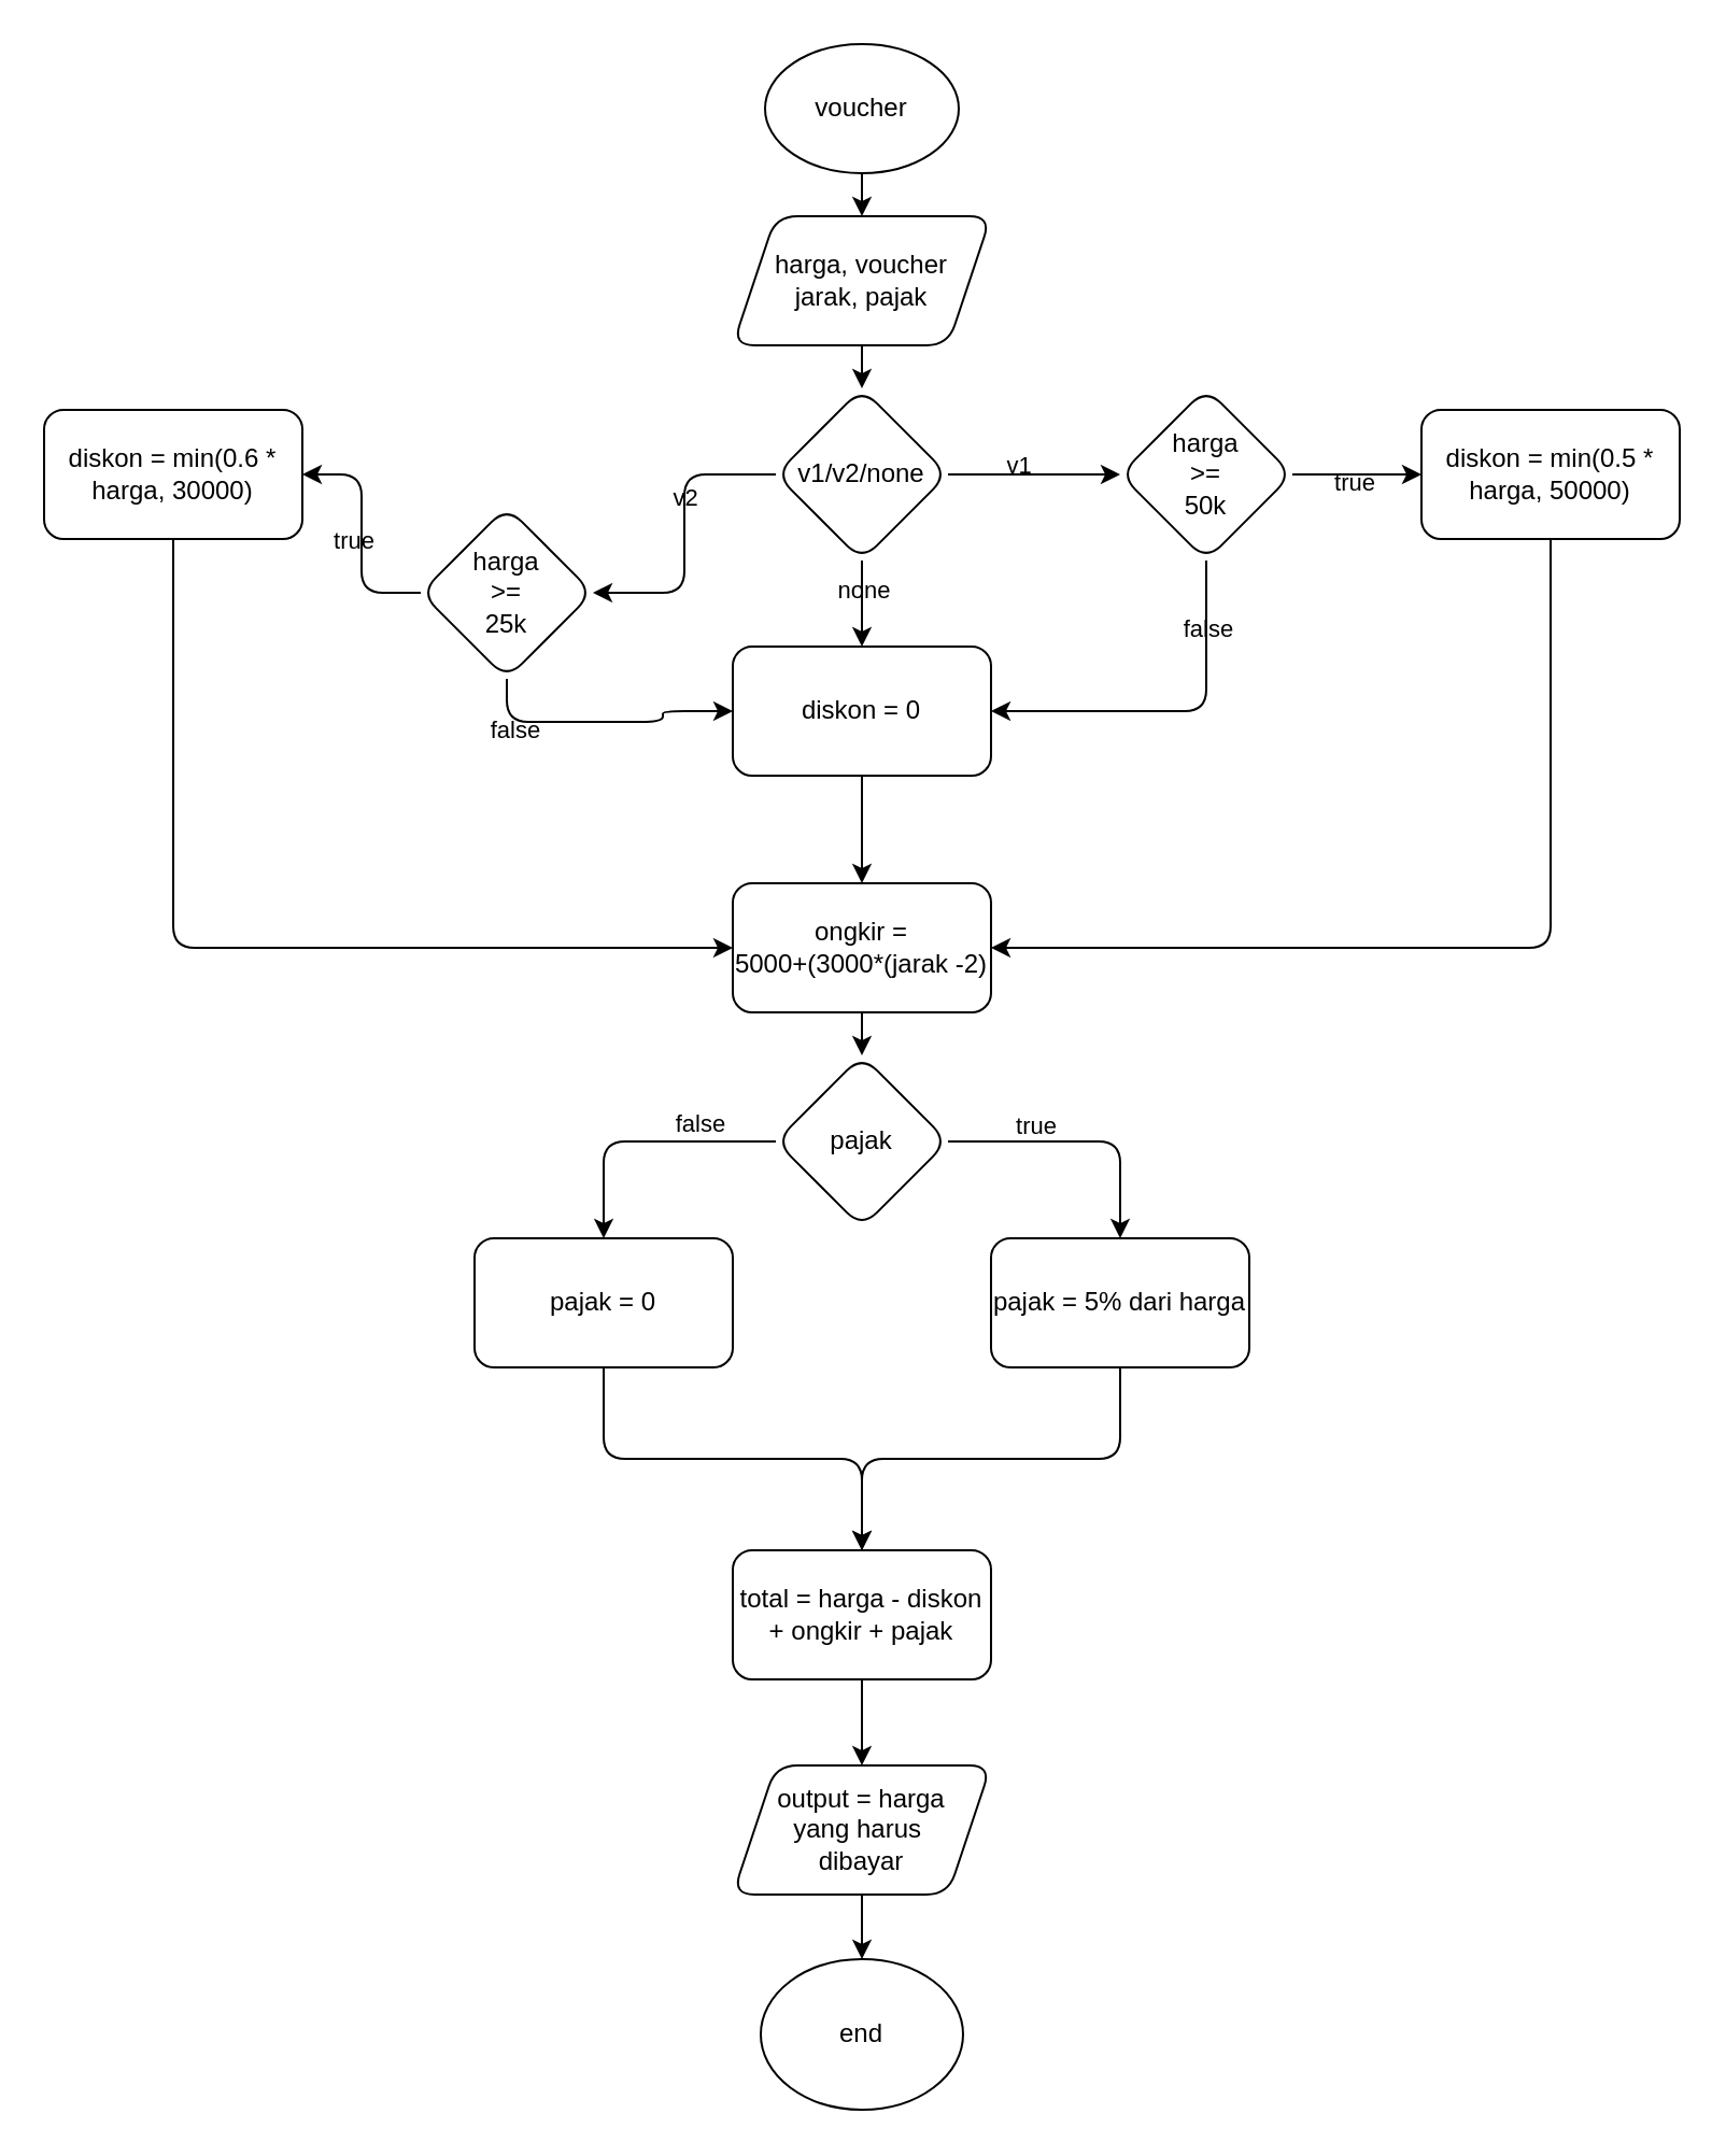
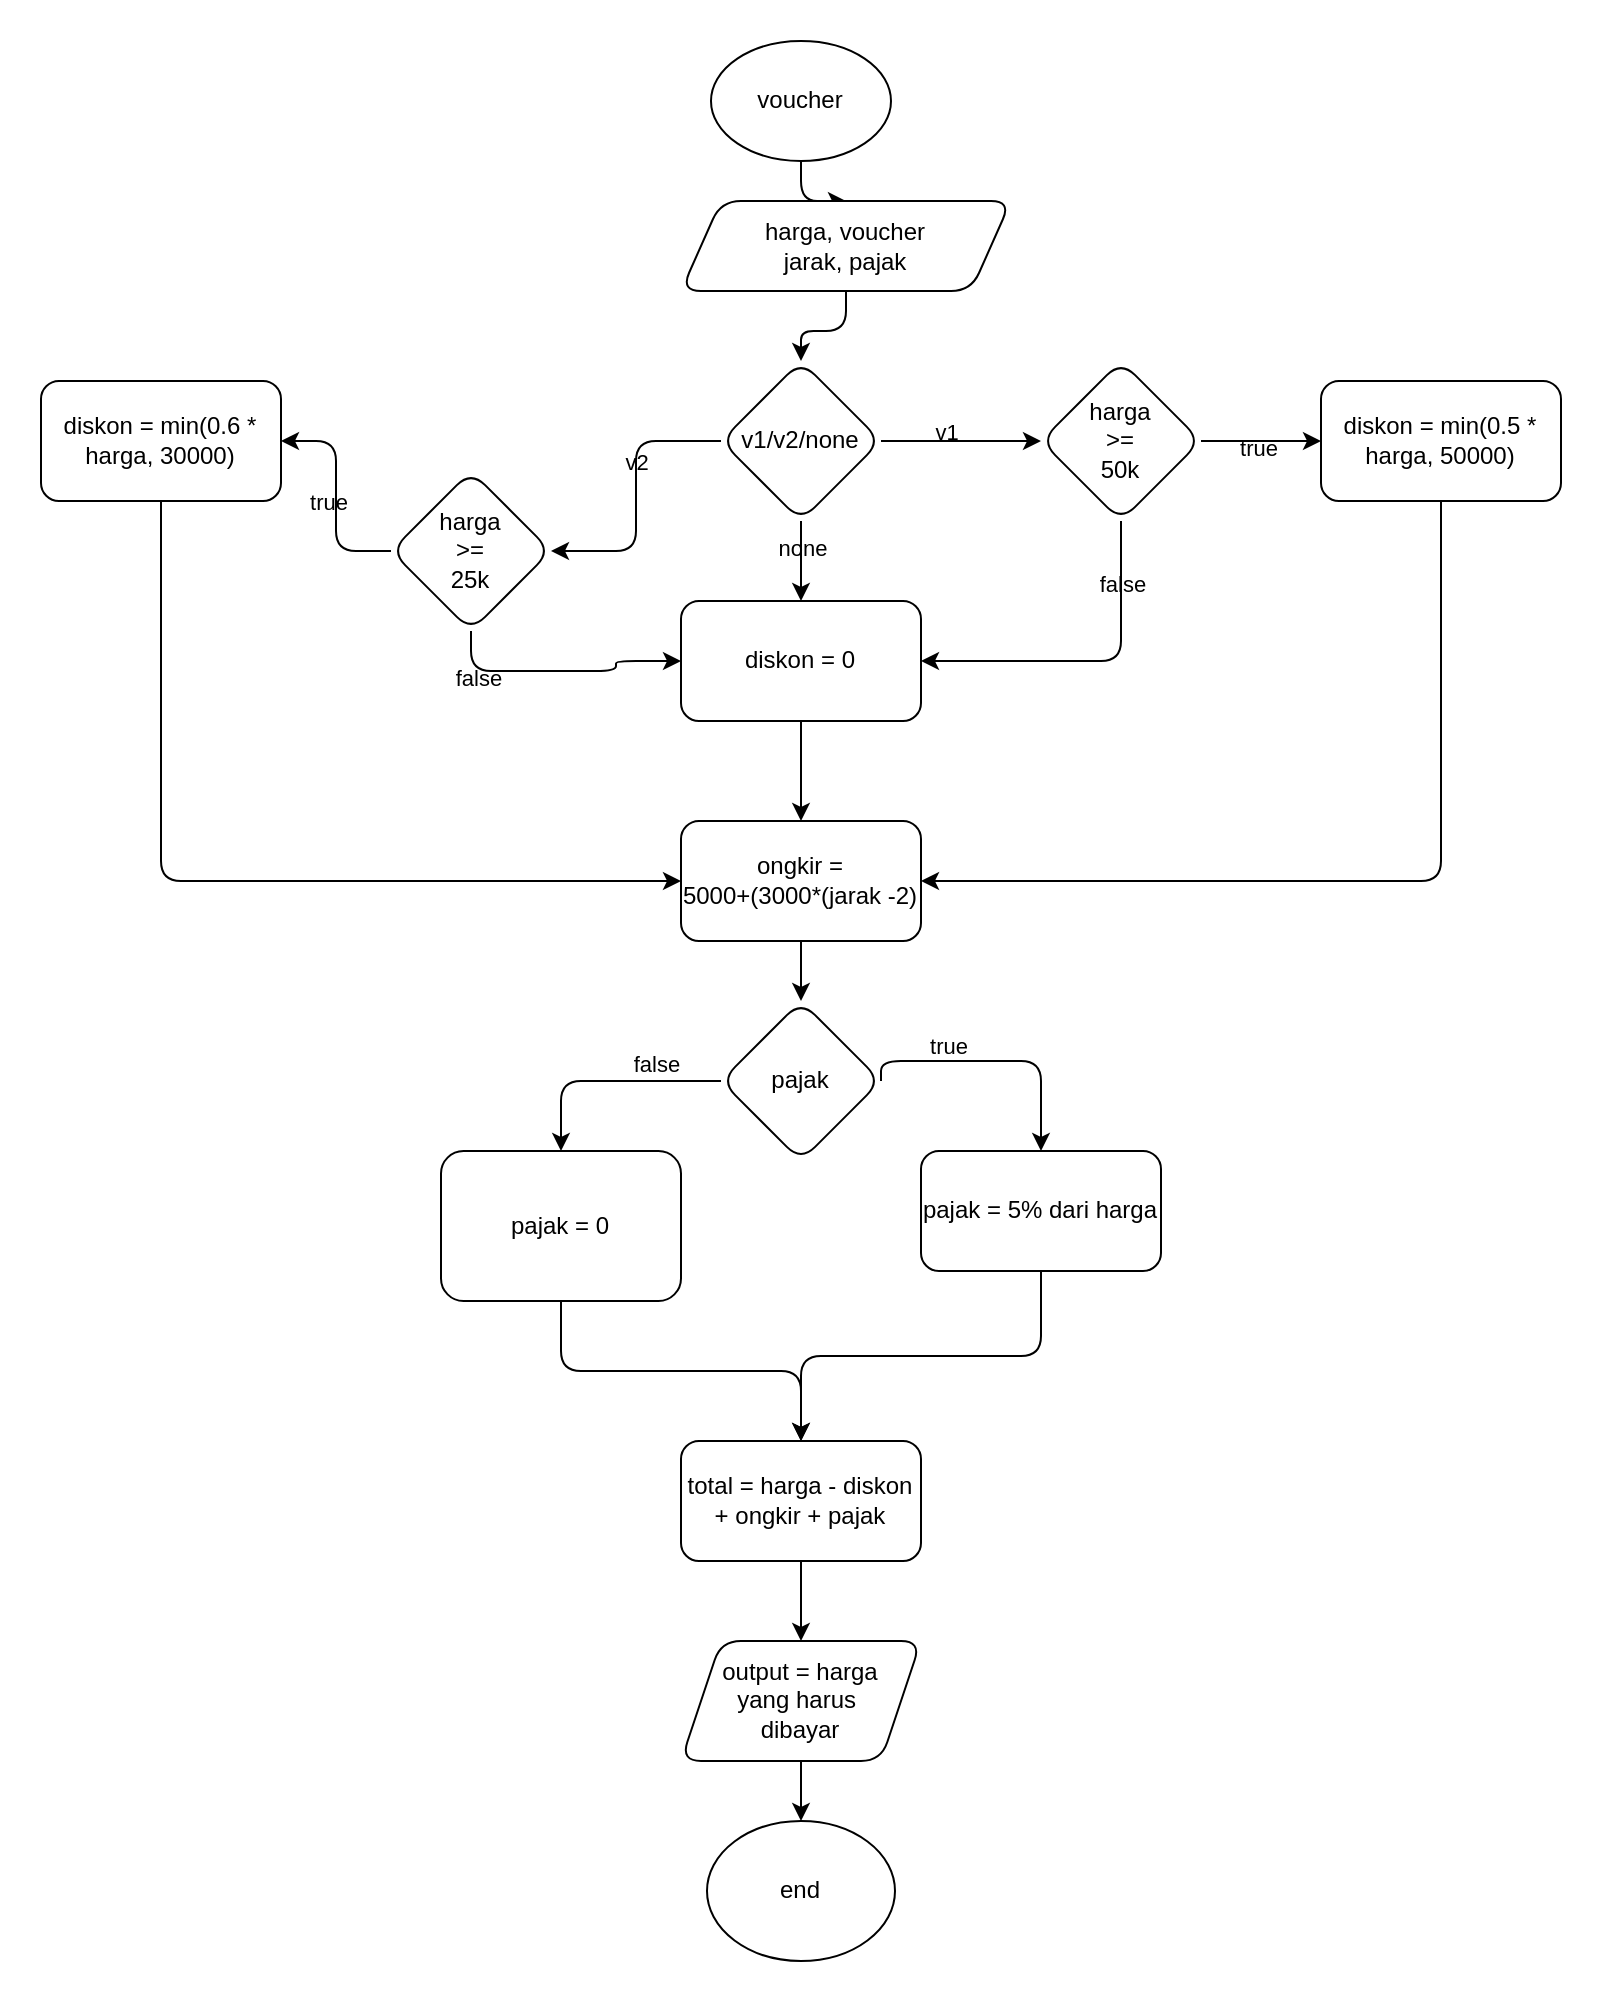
  <mxCell id="0" />
  <mxCell id="1" parent="0" />
  <mxCell id="2" value="" style="edgeStyle=orthogonalEdgeStyle;rounded=1;orthogonalLoop=1;jettySize=auto;html=1;labelBackgroundColor=none;fontColor=default;" parent="1" source="3" target="5" edge="1"><mxGeometry relative="1" as="geometry" /></mxCell>
  <mxCell id="3" value="voucher" style="ellipse;whiteSpace=wrap;html=1;rounded=1;labelBackgroundColor=none;" parent="1" vertex="1"><mxGeometry x="355" width="90" height="60" as="geometry" y="20" /></mxCell>
  <mxCell id="4" value="" style="edgeStyle=orthogonalEdgeStyle;rounded=1;orthogonalLoop=1;jettySize=auto;html=1;labelBackgroundColor=none;fontColor=default;" parent="1" source="5" target="12" edge="1"><mxGeometry relative="1" as="geometry" /></mxCell>
- <mxCell id="5" value="harga, voucher&lt;br&gt;jarak, pajak" style="shape=parallelogram;perimeter=parallelogramPerimeter;whiteSpace=wrap;html=1;fixedSize=1;rounded=1;labelBackgroundColor=none;" parent="1" vertex="1"><mxGeometry x="340" y="100" width="120" height="60" as="geometry" /></mxCell>
+ <mxCell id="5" value="harga, voucher&lt;br&gt;jarak, pajak" style="shape=parallelogram;perimeter=parallelogramPerimeter;whiteSpace=wrap;html=1;fixedSize=1;rounded=1;labelBackgroundColor=none;" parent="1" vertex="1"><mxGeometry x="340" y="100" width="165" height="45" as="geometry" /></mxCell>
  <mxCell id="6" value="" style="edgeStyle=orthogonalEdgeStyle;rounded=1;orthogonalLoop=1;jettySize=auto;html=1;labelBackgroundColor=none;fontColor=default;" parent="1" source="12" target="14" edge="1"><mxGeometry relative="1" as="geometry" /></mxCell>
  <mxCell id="7" value="none" style="edgeLabel;html=1;align=center;verticalAlign=middle;resizable=0;points=[];rounded=1;labelBackgroundColor=none;" parent="6" vertex="1" connectable="0"><mxGeometry x="-0.55" y="-1" relative="1" as="geometry"><mxPoint x="1" y="4" as="offset" /></mxGeometry></mxCell>
  <mxCell id="8" value="" style="edgeStyle=orthogonalEdgeStyle;rounded=1;orthogonalLoop=1;jettySize=auto;html=1;labelBackgroundColor=none;fontColor=default;" parent="1" source="12" target="19" edge="1"><mxGeometry relative="1" as="geometry" /></mxCell>
  <mxCell id="9" value="v1" style="edgeLabel;html=1;align=center;verticalAlign=middle;resizable=0;points=[];rounded=1;labelBackgroundColor=none;" parent="8" vertex="1" connectable="0"><mxGeometry x="-0.2" y="1" relative="1" as="geometry"><mxPoint y="-4" as="offset" /></mxGeometry></mxCell>
  <mxCell id="10" value="" style="edgeStyle=orthogonalEdgeStyle;rounded=1;orthogonalLoop=1;jettySize=auto;html=1;labelBackgroundColor=none;fontColor=default;" parent="1" source="12" target="26" edge="1"><mxGeometry relative="1" as="geometry" /></mxCell>
  <mxCell id="11" value="v2" style="edgeLabel;html=1;align=center;verticalAlign=middle;resizable=0;points=[];rounded=1;labelBackgroundColor=none;" parent="10" vertex="1" connectable="0"><mxGeometry x="-0.175" relative="1" as="geometry"><mxPoint y="-5" as="offset" /></mxGeometry></mxCell>
  <mxCell id="12" value="v1/v2/none" style="rhombus;whiteSpace=wrap;html=1;rounded=1;labelBackgroundColor=none;" parent="1" vertex="1"><mxGeometry x="360" y="180" width="80" height="80" as="geometry" /></mxCell>
  <mxCell id="13" value="" style="edgeStyle=orthogonalEdgeStyle;rounded=1;orthogonalLoop=1;jettySize=auto;html=1;labelBackgroundColor=none;fontColor=default;" parent="1" source="14" target="30" edge="1"><mxGeometry relative="1" as="geometry" /></mxCell>
  <mxCell id="14" value="diskon = 0" style="whiteSpace=wrap;html=1;rounded=1;labelBackgroundColor=none;" parent="1" vertex="1"><mxGeometry x="340" y="300" width="120" height="60" as="geometry" /></mxCell>
  <mxCell id="15" value="" style="edgeStyle=orthogonalEdgeStyle;rounded=1;orthogonalLoop=1;jettySize=auto;html=1;labelBackgroundColor=none;fontColor=default;" parent="1" source="19" target="21" edge="1"><mxGeometry relative="1" as="geometry" /></mxCell>
  <mxCell id="16" value="true" style="edgeLabel;html=1;align=center;verticalAlign=middle;resizable=0;points=[];rounded=1;labelBackgroundColor=none;" parent="15" vertex="1" connectable="0"><mxGeometry x="-0.067" y="-3" relative="1" as="geometry"><mxPoint as="offset" /></mxGeometry></mxCell>
  <mxCell id="17" style="edgeStyle=orthogonalEdgeStyle;rounded=1;orthogonalLoop=1;jettySize=auto;html=1;exitX=0.5;exitY=1;exitDx=0;exitDy=0;entryX=1;entryY=0.5;entryDx=0;entryDy=0;labelBackgroundColor=none;fontColor=default;" parent="1" source="19" target="14" edge="1"><mxGeometry relative="1" as="geometry" /></mxCell>
  <mxCell id="18" value="false" style="edgeLabel;html=1;align=center;verticalAlign=middle;resizable=0;points=[];rounded=1;labelBackgroundColor=none;" parent="17" vertex="1" connectable="0"><mxGeometry x="-0.494" y="1" relative="1" as="geometry"><mxPoint x="-1" y="-12" as="offset" /></mxGeometry></mxCell>
  <mxCell id="19" value="harga &lt;br&gt;&amp;gt;=&lt;br&gt;50k" style="rhombus;whiteSpace=wrap;html=1;rounded=1;labelBackgroundColor=none;" parent="1" vertex="1"><mxGeometry x="520" y="180" width="80" height="80" as="geometry" /></mxCell>
  <mxCell id="20" style="edgeStyle=orthogonalEdgeStyle;rounded=1;orthogonalLoop=1;jettySize=auto;html=1;exitX=0.5;exitY=1;exitDx=0;exitDy=0;entryX=1;entryY=0.5;entryDx=0;entryDy=0;labelBackgroundColor=none;fontColor=default;" parent="1" source="21" target="30" edge="1"><mxGeometry relative="1" as="geometry" /></mxCell>
  <mxCell id="21" value="diskon = min(0.5 * harga, 50000)" style="whiteSpace=wrap;html=1;rounded=1;labelBackgroundColor=none;" parent="1" vertex="1"><mxGeometry x="660" y="190" width="120" height="60" as="geometry" /></mxCell>
  <mxCell id="22" value="" style="edgeStyle=orthogonalEdgeStyle;rounded=1;orthogonalLoop=1;jettySize=auto;html=1;labelBackgroundColor=none;fontColor=default;" parent="1" source="26" target="28" edge="1"><mxGeometry relative="1" as="geometry" /></mxCell>
  <mxCell id="23" value="true" style="edgeLabel;html=1;align=center;verticalAlign=middle;resizable=0;points=[];rounded=1;labelBackgroundColor=none;" parent="22" vertex="1" connectable="0"><mxGeometry x="-0.167" y="4" relative="1" as="geometry"><mxPoint y="-6" as="offset" /></mxGeometry></mxCell>
  <mxCell id="24" style="edgeStyle=orthogonalEdgeStyle;rounded=1;orthogonalLoop=1;jettySize=auto;html=1;exitX=0.5;exitY=1;exitDx=0;exitDy=0;entryX=0;entryY=0.5;entryDx=0;entryDy=0;labelBackgroundColor=none;fontColor=default;" parent="1" source="26" target="14" edge="1"><mxGeometry relative="1" as="geometry" /></mxCell>
  <mxCell id="25" value="false" style="edgeLabel;html=1;align=center;verticalAlign=middle;resizable=0;points=[];rounded=1;labelBackgroundColor=none;" parent="24" vertex="1" connectable="0"><mxGeometry x="-0.671" y="-2" relative="1" as="geometry"><mxPoint x="2" y="1" as="offset" /></mxGeometry></mxCell>
  <mxCell id="26" value="harga&lt;br&gt;&amp;gt;=&lt;br&gt;25k" style="rhombus;whiteSpace=wrap;html=1;rounded=1;labelBackgroundColor=none;" parent="1" vertex="1"><mxGeometry x="195" y="235" width="80" height="80" as="geometry" /></mxCell>
  <mxCell id="27" style="edgeStyle=orthogonalEdgeStyle;rounded=1;orthogonalLoop=1;jettySize=auto;html=1;exitX=0.5;exitY=1;exitDx=0;exitDy=0;entryX=0;entryY=0.5;entryDx=0;entryDy=0;labelBackgroundColor=none;fontColor=default;" parent="1" source="28" target="30" edge="1"><mxGeometry relative="1" as="geometry" /></mxCell>
  <mxCell id="28" value="diskon = min(0.6 * harga, 30000)" style="whiteSpace=wrap;html=1;rounded=1;labelBackgroundColor=none;" parent="1" vertex="1"><mxGeometry x="20" y="190" width="120" height="60" as="geometry" /></mxCell>
  <mxCell id="29" value="" style="edgeStyle=orthogonalEdgeStyle;rounded=1;orthogonalLoop=1;jettySize=auto;html=1;labelBackgroundColor=none;fontColor=default;" parent="1" source="30" target="35" edge="1"><mxGeometry relative="1" as="geometry" /></mxCell>
  <mxCell id="30" value="ongkir =&lt;br&gt;5000+(3000*(jarak -2)" style="whiteSpace=wrap;html=1;rounded=1;labelBackgroundColor=none;" parent="1" vertex="1"><mxGeometry x="340" y="410" width="120" height="60" as="geometry" /></mxCell>
  <mxCell id="31" style="edgeStyle=orthogonalEdgeStyle;rounded=1;orthogonalLoop=1;jettySize=auto;html=1;exitX=0;exitY=0.5;exitDx=0;exitDy=0;entryX=0.5;entryY=0;entryDx=0;entryDy=0;labelBackgroundColor=none;fontColor=default;" parent="1" source="35" target="39" edge="1"><mxGeometry relative="1" as="geometry" /></mxCell>
  <mxCell id="32" value="false" style="edgeLabel;html=1;align=center;verticalAlign=middle;resizable=0;points=[];rounded=1;labelBackgroundColor=none;" parent="31" vertex="1" connectable="0"><mxGeometry x="-0.424" relative="1" as="geometry"><mxPoint y="-9" as="offset" /></mxGeometry></mxCell>
  <mxCell id="33" style="edgeStyle=orthogonalEdgeStyle;rounded=1;orthogonalLoop=1;jettySize=auto;html=1;exitX=1;exitY=0.5;exitDx=0;exitDy=0;entryX=0.5;entryY=0;entryDx=0;entryDy=0;labelBackgroundColor=none;fontColor=default;" parent="1" source="35" target="37" edge="1"><mxGeometry relative="1" as="geometry"><Array as="points"><mxPoint x="520" y="530" /></Array></mxGeometry></mxCell>
  <mxCell id="34" value="true" style="edgeLabel;html=1;align=center;verticalAlign=middle;resizable=0;points=[];rounded=1;labelBackgroundColor=none;" parent="33" vertex="1" connectable="0"><mxGeometry x="-0.36" y="-1" relative="1" as="geometry"><mxPoint y="-9" as="offset" /></mxGeometry></mxCell>
- <mxCell id="35" value="pajak" style="rhombus;whiteSpace=wrap;html=1;rounded=1;labelBackgroundColor=none;" parent="1" vertex="1"><mxGeometry x="360" y="490" width="80" height="80" as="geometry" /></mxCell>
+ <mxCell id="35" value="pajak" style="rhombus;whiteSpace=wrap;html=1;rounded=1;labelBackgroundColor=none;" parent="1" vertex="1"><mxGeometry x="360" y="500" width="80" height="80" as="geometry" /></mxCell>
  <mxCell id="36" style="edgeStyle=orthogonalEdgeStyle;rounded=1;orthogonalLoop=1;jettySize=auto;html=1;exitX=0.5;exitY=1;exitDx=0;exitDy=0;entryX=0.5;entryY=0;entryDx=0;entryDy=0;labelBackgroundColor=none;fontColor=default;" parent="1" source="37" target="41" edge="1"><mxGeometry relative="1" as="geometry" /></mxCell>
  <mxCell id="37" value="pajak = 5% dari harga" style="rounded=1;whiteSpace=wrap;html=1;labelBackgroundColor=none;" parent="1" vertex="1"><mxGeometry x="460" y="575" width="120" height="60" as="geometry" /></mxCell>
  <mxCell id="38" style="edgeStyle=orthogonalEdgeStyle;rounded=1;orthogonalLoop=1;jettySize=auto;html=1;exitX=0.5;exitY=1;exitDx=0;exitDy=0;labelBackgroundColor=none;fontColor=default;" parent="1" source="39" target="41" edge="1"><mxGeometry relative="1" as="geometry" /></mxCell>
- <mxCell id="39" value="pajak = 0" style="rounded=1;whiteSpace=wrap;html=1;labelBackgroundColor=none;" parent="1" vertex="1"><mxGeometry x="220" y="575" width="120" height="60" as="geometry" /></mxCell>
+ <mxCell id="39" value="pajak = 0" style="rounded=1;whiteSpace=wrap;html=1;labelBackgroundColor=none;" parent="1" vertex="1"><mxGeometry x="220" y="575" width="120" height="75" as="geometry" /></mxCell>
  <mxCell id="40" value="" style="edgeStyle=orthogonalEdgeStyle;rounded=1;orthogonalLoop=1;jettySize=auto;html=1;labelBackgroundColor=none;fontColor=default;" parent="1" source="41" edge="1"><mxGeometry relative="1" as="geometry"><mxPoint x="400" y="820" as="targetPoint" /></mxGeometry></mxCell>
  <mxCell id="41" value="total = harga - diskon + ongkir + pajak" style="rounded=1;whiteSpace=wrap;html=1;labelBackgroundColor=none;" parent="1" vertex="1"><mxGeometry x="340" y="720" width="120" height="60" as="geometry" /></mxCell>
  <mxCell id="42" style="edgeStyle=orthogonalEdgeStyle;rounded=1;orthogonalLoop=1;jettySize=auto;html=1;exitX=0.5;exitY=1;exitDx=0;exitDy=0;entryX=0.5;entryY=0;entryDx=0;entryDy=0;labelBackgroundColor=none;fontColor=default;" parent="1" source="43" target="44" edge="1"><mxGeometry relative="1" as="geometry" /></mxCell>
  <mxCell id="43" value="output = harga&lt;br&gt;yang harus&amp;nbsp;&lt;br&gt;dibayar" style="shape=parallelogram;perimeter=parallelogramPerimeter;whiteSpace=wrap;html=1;fixedSize=1;rounded=1;labelBackgroundColor=none;" parent="1" vertex="1"><mxGeometry x="340" y="820" width="120" height="60" as="geometry" /></mxCell>
  <mxCell id="44" value="end" style="ellipse;whiteSpace=wrap;html=1;rounded=1;labelBackgroundColor=none;" parent="1" vertex="1"><mxGeometry x="353" y="910" width="94" height="70" as="geometry" /></mxCell>
